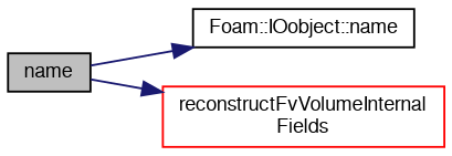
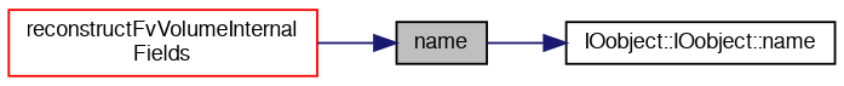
  digraph {
    rankdir=LR
    node [color=black fontname=FreeSans fontsize=10 shape=record]
    edge [color=midnightblue fontname=FreeSans fontsize=10 labelfontname=FreeSans labelfontsize=10 style=solid]
    n1 [fillcolor=grey75 fontcolor=black height=0.2 label=name style=filled width=0.4]
-   n2 [height=0.2 label="Foam::IOobject::name" width=0.4]
+   n2 [height=0.2 label="IOobject::IOobject::name" width=0.4]
    n3 [color=red height=0.2 label="reconstructFvVolumeInternal\lFields" width=0.4]
    n1 -> n2
-   n1 -> n3
+   n3 -> n1
  }
